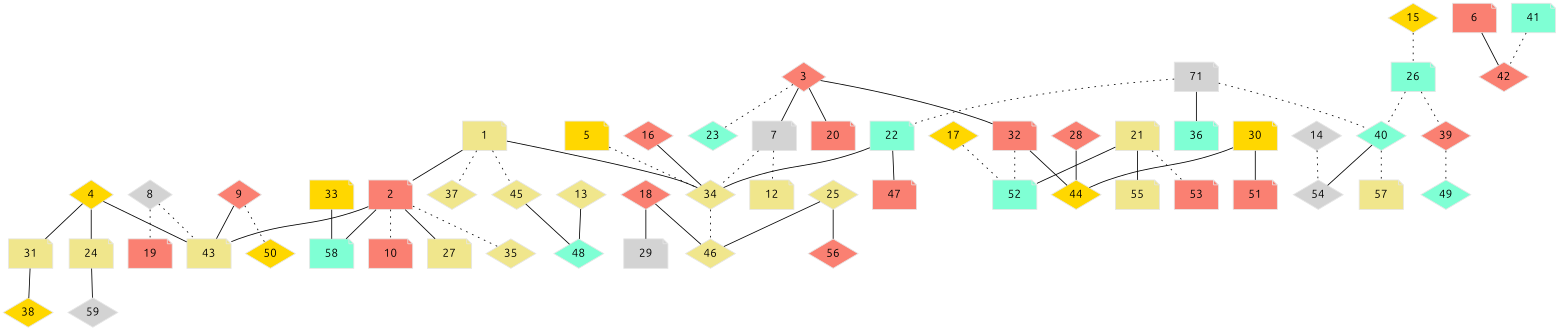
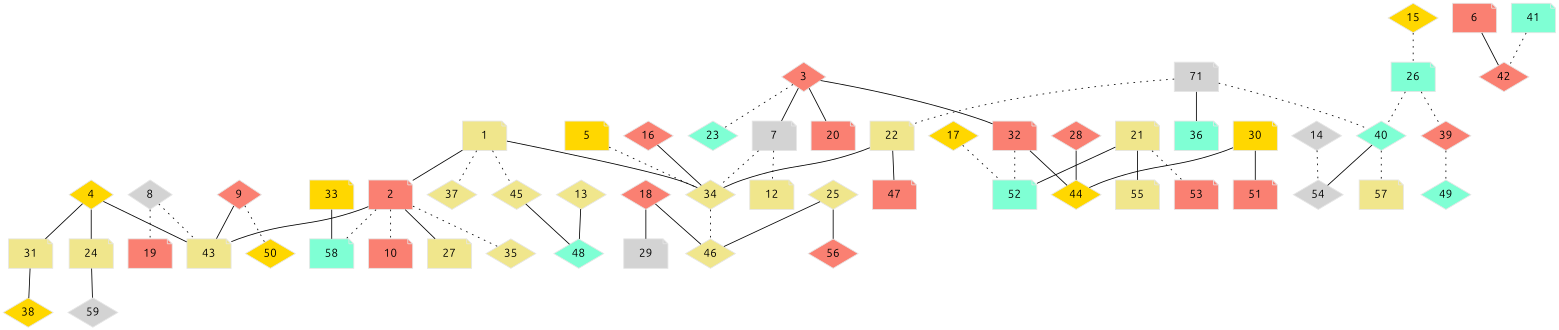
  graph {
    fontname=Ubuntu
    node [color=gray90 fillcolor=salmon fontname=Ubuntu shape=note style=filled]
    edge [fontname=Ubuntu style=solid weight=1.0]
    2
    1 [fillcolor=khaki]
    34 [fillcolor=khaki shape=diamond]
    37 [fillcolor=khaki shape=diamond]
    45 [fillcolor=khaki shape=diamond]
    10
    27 [fillcolor=khaki]
    35 [fillcolor=khaki shape=diamond]
    43 [fillcolor=khaki]
    58 [fillcolor=aquamarine]
    46 [fillcolor=khaki shape=diamond]
    48 [fillcolor=aquamarine shape=diamond]
    3 [shape=diamond]
    7 [fillcolor=lightgrey]
    20
    23 [fillcolor=aquamarine shape=diamond]
    32
    12 [fillcolor=khaki]
    52 [fillcolor=aquamarine]
    44 [fillcolor=gold shape=diamond]
    4 [fillcolor=gold shape=diamond]
    24 [fillcolor=khaki]
    31 [fillcolor=khaki]
    59 [fillcolor=lightgrey shape=diamond]
    38 [fillcolor=gold shape=diamond]
    5 [fillcolor=gold]
    6
    42 [shape=diamond]
    8 [fillcolor=lightgrey shape=diamond]
    19
    9 [shape=diamond]
    50 [fillcolor=gold shape=diamond]
    n33 [fillcolor=lightgrey label=71]
-   22 [fillcolor=aquamarine]
+   22 [fillcolor=khaki]
    36 [fillcolor=aquamarine]
    40 [fillcolor=aquamarine shape=diamond]
    47
    54 [fillcolor=lightgrey shape=diamond]
    57 [fillcolor=khaki]
    13 [fillcolor=khaki shape=diamond]
    14 [fillcolor=lightgrey shape=diamond]
    15 [fillcolor=gold shape=diamond]
    26 [fillcolor=aquamarine]
    39 [shape=diamond]
    16 [shape=diamond]
    17 [fillcolor=gold shape=diamond]
    18 [shape=diamond]
    29 [fillcolor=lightgrey]
    21 [fillcolor=khaki]
    53
    55 [fillcolor=khaki]
    25 [fillcolor=khaki shape=diamond]
    56 [shape=diamond]
    49 [fillcolor=aquamarine shape=diamond]
    28 [shape=diamond]
    30 [fillcolor=gold]
    51
    33 [fillcolor=gold]
    41 [fillcolor=aquamarine]
    2 -- 10 [style=dotted]
    2 -- 27
    2 -- 35 [style=dotted]
    2 -- 43
-   2 -- 58
+   2 -- 58 [style=dotted]
    1 -- 2
    1 -- 34
    1 -- 37 [style=dotted]
    1 -- 45 [style=dotted]
    34 -- 46 [style=dotted]
    45 -- 48
    3 -- 7
    3 -- 20
    3 -- 23 [style=dotted]
    3 -- 32
    7 -- 34 [style=dotted]
    7 -- 12 [style=dotted]
    32 -- 52 [style=dotted]
    32 -- 44
    4 -- 43
    4 -- 24
    4 -- 31
    24 -- 59
    31 -- 38
    5 -- 34 [style=dotted]
    6 -- 42
    8 -- 43 [style=dotted]
    8 -- 19 [style=dotted]
    9 -- 43
    9 -- 50 [style=dotted]
    n33 -- 22 [style=dotted]
    n33 -- 36
    n33 -- 40 [style=dotted]
    22 -- 34
    22 -- 47
    40 -- 54
    40 -- 57 [style=dotted]
    13 -- 48
    14 -- 54 [style=dotted]
    15 -- 26 [style=dotted]
    26 -- 40 [style=dotted]
    26 -- 39 [style=dotted]
    39 -- 49 [style=dotted]
    16 -- 34
    17 -- 52 [style=dotted]
    18 -- 46
    18 -- 29
    21 -- 52
    21 -- 53 [style=dotted]
    21 -- 55
    25 -- 46
    25 -- 56
    28 -- 44
    30 -- 44
    30 -- 51
    33 -- 58
    41 -- 42 [style=dotted]
  }
